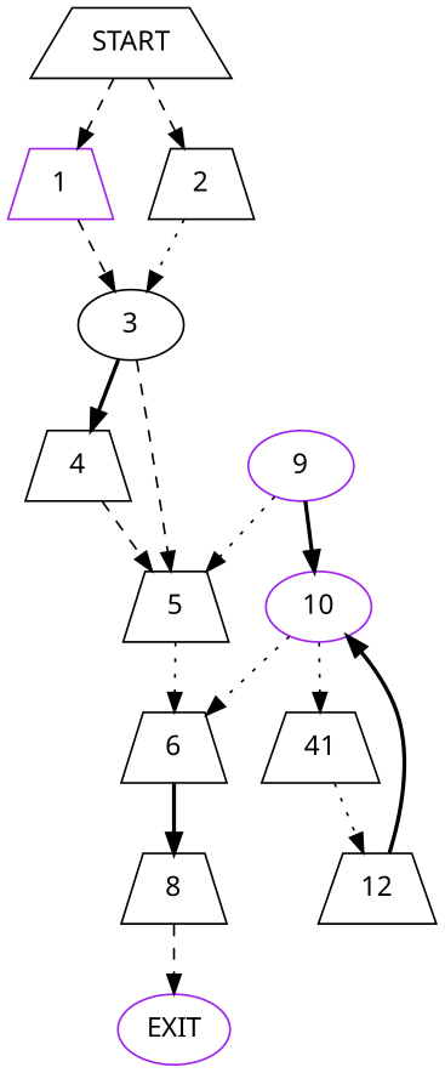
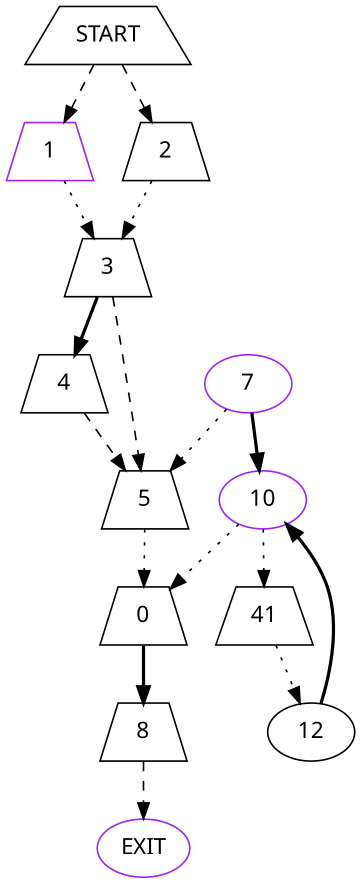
  digraph {
    fontname="Noto Sans"
    node [color=black fontname="Noto Sans" shape=trapezium]
    edge [fontname="Noto Sans" style=dashed]
    n1 [label=START]
    1 [color=purple]
    2
-   3 [shape=ellipse]
+   3
    n5 [color=purple label=EXIT shape=ellipse]
    4
    5
-   6
+   6 [label=0]
    8
-   7 [color=purple shape=ellipse label=9]
+   7 [color=purple shape=ellipse]
    10 [color=purple shape=ellipse]
    n12 [label=41]
-   12
+   12 [shape=ellipse]
    n1 -> 1
    n1 -> 2
-   1 -> 3
+   1 -> 3 [style=dotted]
    2 -> 3 [style=dotted]
    3 -> 4 [style=bold]
    3 -> 5
    4 -> 5
    5 -> 6 [style=dotted]
    6 -> 8 [style=bold]
    8 -> n5
    7 -> 5 [style=dotted]
    7 -> 10 [style=bold]
    10 -> 6 [style=dotted]
    10 -> n12 [style=dotted]
    n12 -> 12 [style=dotted]
    12 -> 10 [style=bold]
  }
